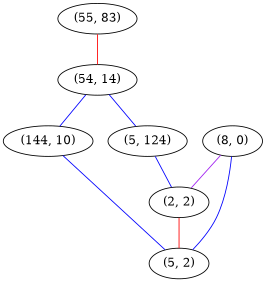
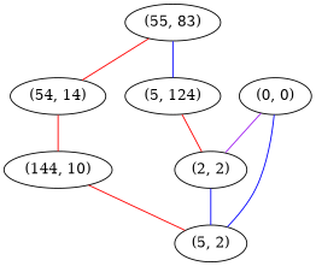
  graph {
    edge [color=blue weight=3]
    n1 [label="(5, 124)"]
    "(55, 83)"
    "(54, 14)"
    "(2, 2)"
    n5 [label="(144, 10)"]
    "(5, 2)"
-   "(0, 0)" [label="(8, 0)"]
-   n1 -- "(2, 2)" [weight=1]
-   "(54, 14)" -- n1
+   "(0, 0)"
+   n1 -- "(2, 2)" [color=red weight=1]
+   "(55, 83)" -- n1
    "(55, 83)" -- "(54, 14)" [color=red weight=1]
-   "(54, 14)" -- n5
-   "(2, 2)" -- "(5, 2)" [color=red]
-   n5 -- "(5, 2)" [weight=1]
+   "(54, 14)" -- n5 [color=red]
+   "(2, 2)" -- "(5, 2)"
+   n5 -- "(5, 2)" [color=red weight=1]
    "(0, 0)" -- "(2, 2)" [color=purple weight=4]
    "(0, 0)" -- "(5, 2)"
  }
